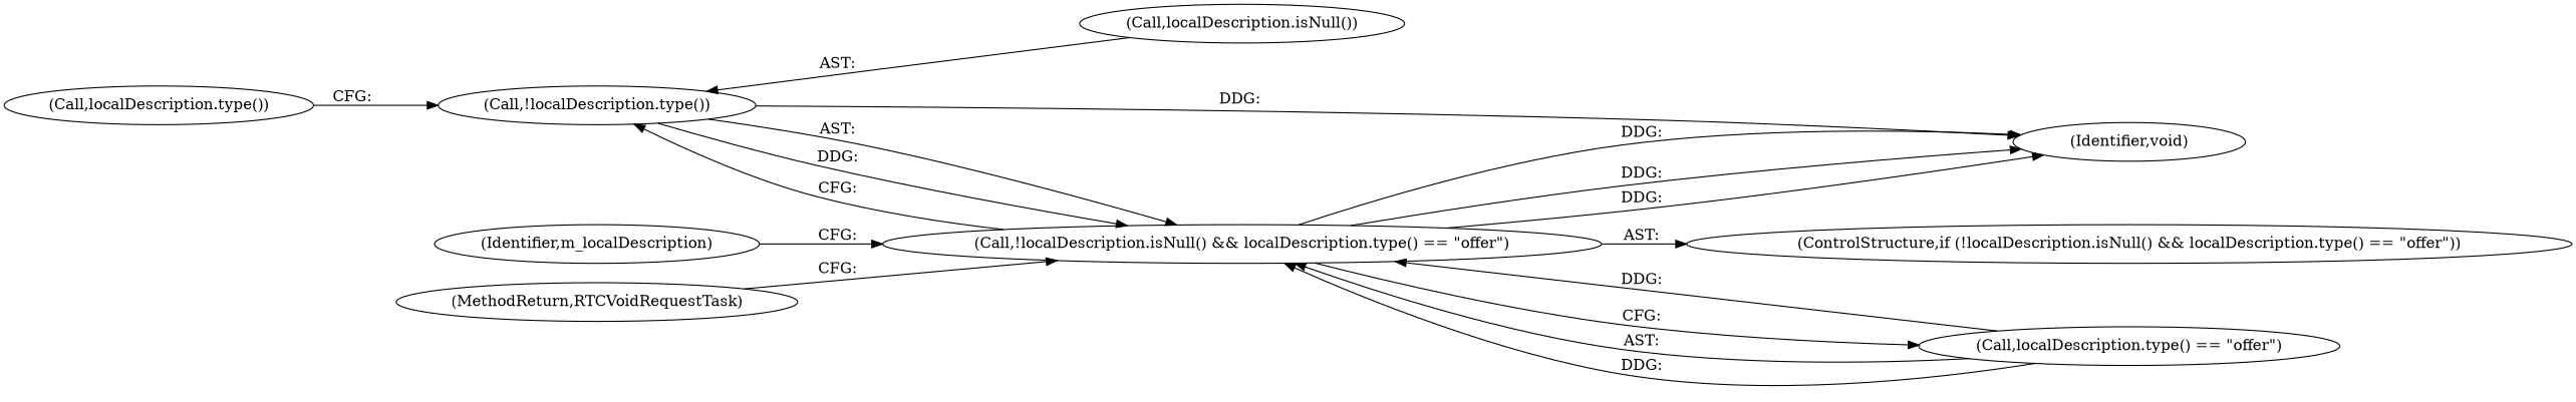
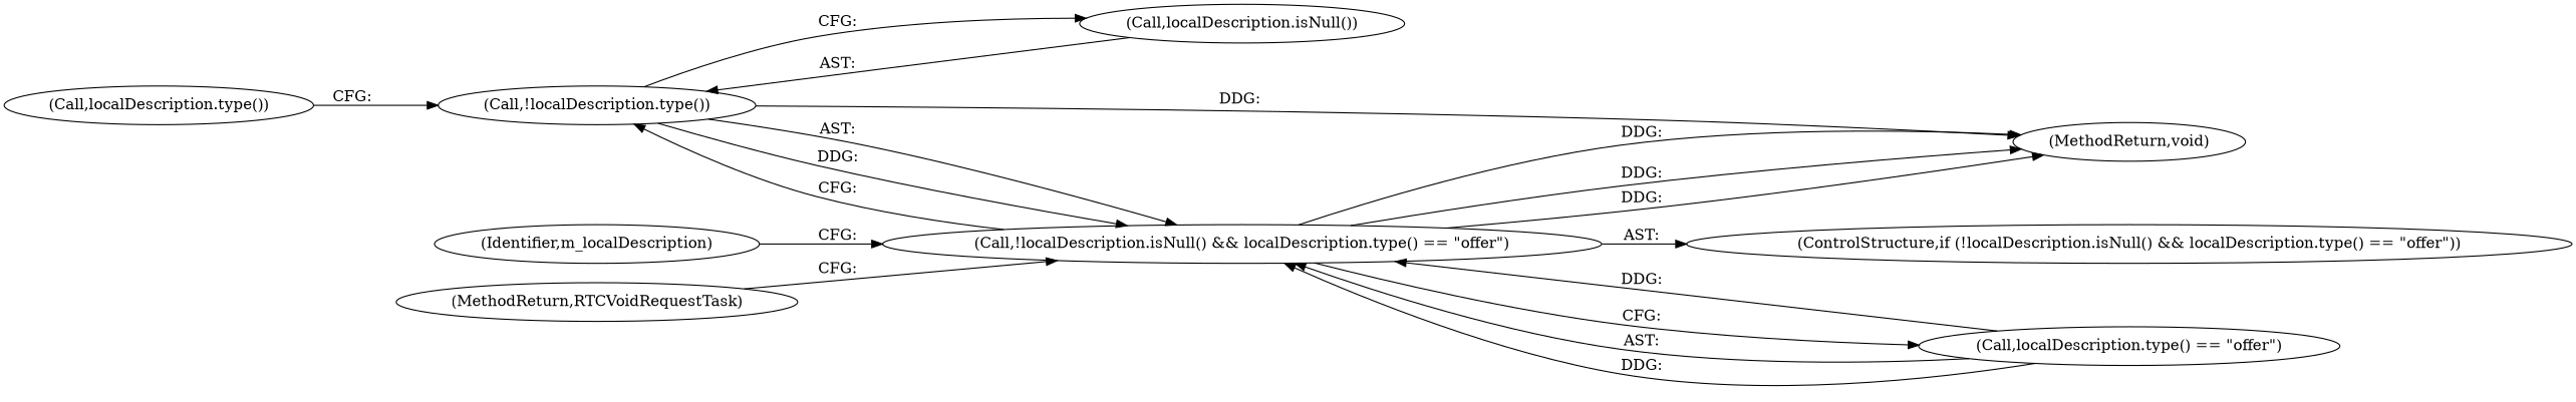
  digraph {
    rankdir=LR
    n1 [label="(Call,!localDescription.type())"]
    n2 [label="(Call,!localDescription.isNull() && localDescription.type() == \"offer\")"]
    n3 [label="(Call,localDescription.isNull())"]
-   n4 [label="(Identifier,void)"]
+   n4 [label="(MethodReturn,void)"]
    n5 [label="(ControlStructure,if (!localDescription.isNull() && localDescription.type() == \"offer\"))"]
    n6 [label="(Call,localDescription.type() == \"offer\")"]
    n7 [label="(Identifier,m_localDescription)"]
    n8 [label="(Call,localDescription.type())"]
    n9 [label="(MethodReturn,RTCVoidRequestTask)"]
    n1 -> n2 [label="AST: "]
    n1 -> n2 [label="DDG: "]
+   n1 -> n3 [label="CFG: "]
    n1 -> n4 [label="DDG: "]
    n2 -> n1 [label="CFG: "]
    n2 -> n4 [label="DDG: "]
    n2 -> n4 [label="DDG: "]
    n2 -> n4 [label="DDG: "]
    n2 -> n5 [label="AST: "]
    n2 -> n6 [label="CFG: "]
    n3 -> n1 [label="AST: "]
    n6 -> n2 [label="AST: "]
    n6 -> n2 [label="DDG: "]
    n6 -> n2 [label="DDG: "]
    n7 -> n2 [label="CFG: "]
    n8 -> n1 [label="CFG: "]
    n9 -> n2 [label="CFG: "]
  }
